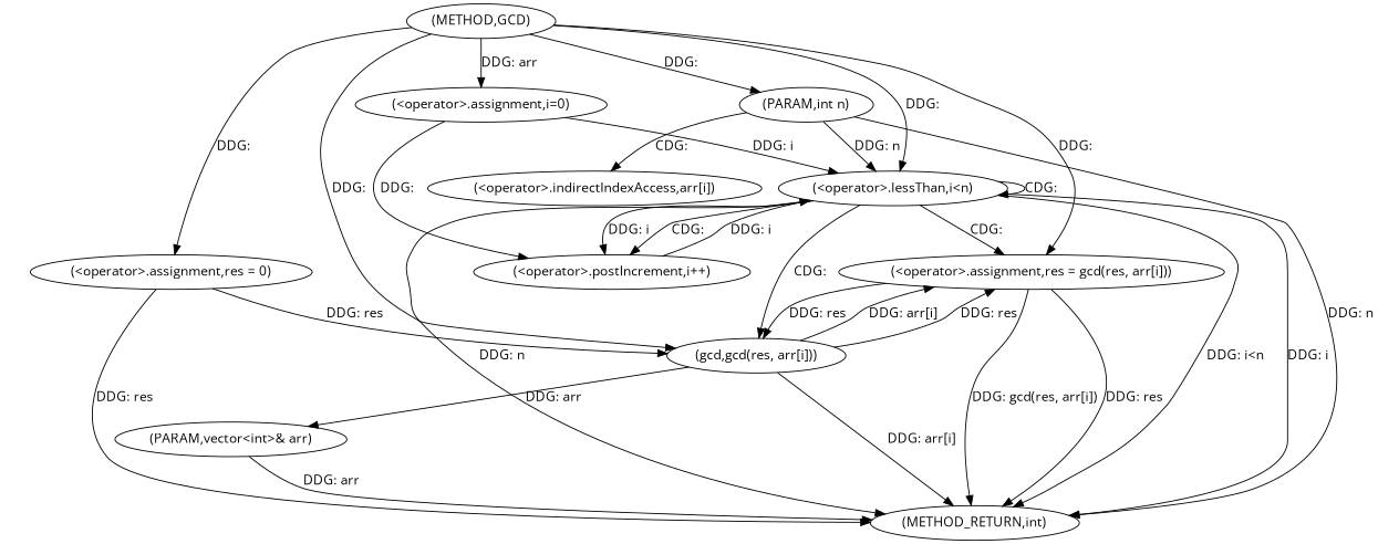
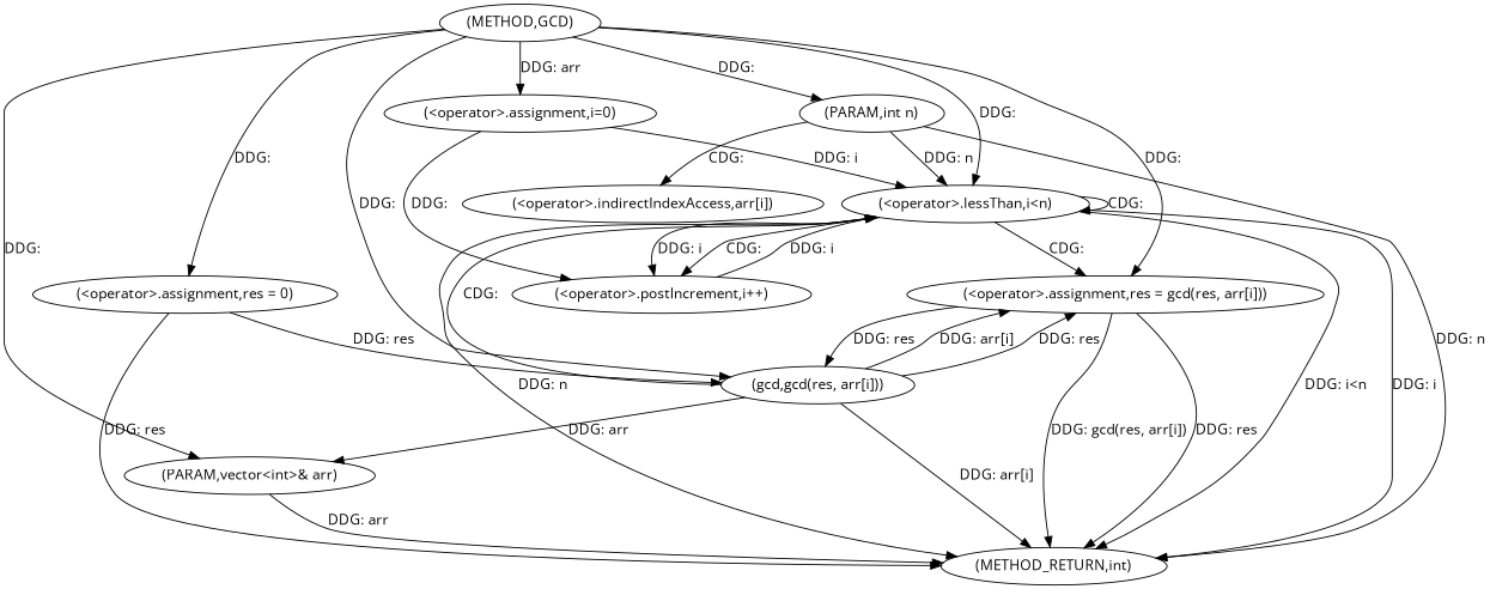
  digraph {
    fontname="Open Sans"
    node [fontname="Open Sans"]
    edge [fontname="Open Sans"]
    n1 [label="(METHOD,GCD)"]
    n2 [label="(PARAM,vector<int>& arr)"]
    n3 [label="(PARAM,int n)"]
    n4 [label="(<operator>.assignment,res = 0)"]
    n5 [label="(<operator>.assignment,i=0)"]
    n6 [label="(<operator>.lessThan,i<n)"]
    n7 [label="(<operator>.assignment,res = gcd(res, arr[i]))"]
    n8 [label="(gcd,gcd(res, arr[i]))"]
    n9 [label="(METHOD_RETURN,int)"]
    n10 [label="(<operator>.indirectIndexAccess,arr[i])"]
    n11 [label="(<operator>.postIncrement,i++)"]
+   n1 -> n2 [label="DDG: "]
    n1 -> n3 [label="DDG: "]
    n1 -> n4 [label="DDG: "]
    n1 -> n5 [label="DDG: arr"]
    n1 -> n6 [label="DDG: "]
    n1 -> n7 [label="DDG: "]
    n1 -> n8 [label="DDG: "]
    n2 -> n9 [label="DDG: arr"]
    n3 -> n6 [label="DDG: n"]
    n3 -> n9 [label="DDG: n"]
    n3 -> n10 [label="CDG: "]
    n4 -> n8 [label="DDG: res"]
    n4 -> n9 [label="DDG: res"]
    n5 -> n6 [label="DDG: i"]
    n5 -> n11 [label="DDG: "]
    n6 -> n6 [label="CDG: "]
    n6 -> n7 [label="CDG: "]
-   n6 -> n8 [label="CDG: "]
+   n8 -> n6 [label="CDG: "]
    n6 -> n9 [label="DDG: i"]
    n6 -> n9 [label="DDG: n"]
    n6 -> n9 [label="DDG: i<n"]
    n6 -> n11 [label="DDG: i"]
    n6 -> n11 [label="CDG: "]
    n7 -> n8 [label="DDG: res"]
    n7 -> n9 [label="DDG: res"]
    n7 -> n9 [label="DDG: gcd(res, arr[i])"]
    n8 -> n2 [label="DDG: arr"]
    n8 -> n7 [label="DDG: arr[i]"]
    n8 -> n7 [label="DDG: res"]
    n8 -> n9 [label="DDG: arr[i]"]
    n11 -> n6 [label="DDG: i"]
  }
